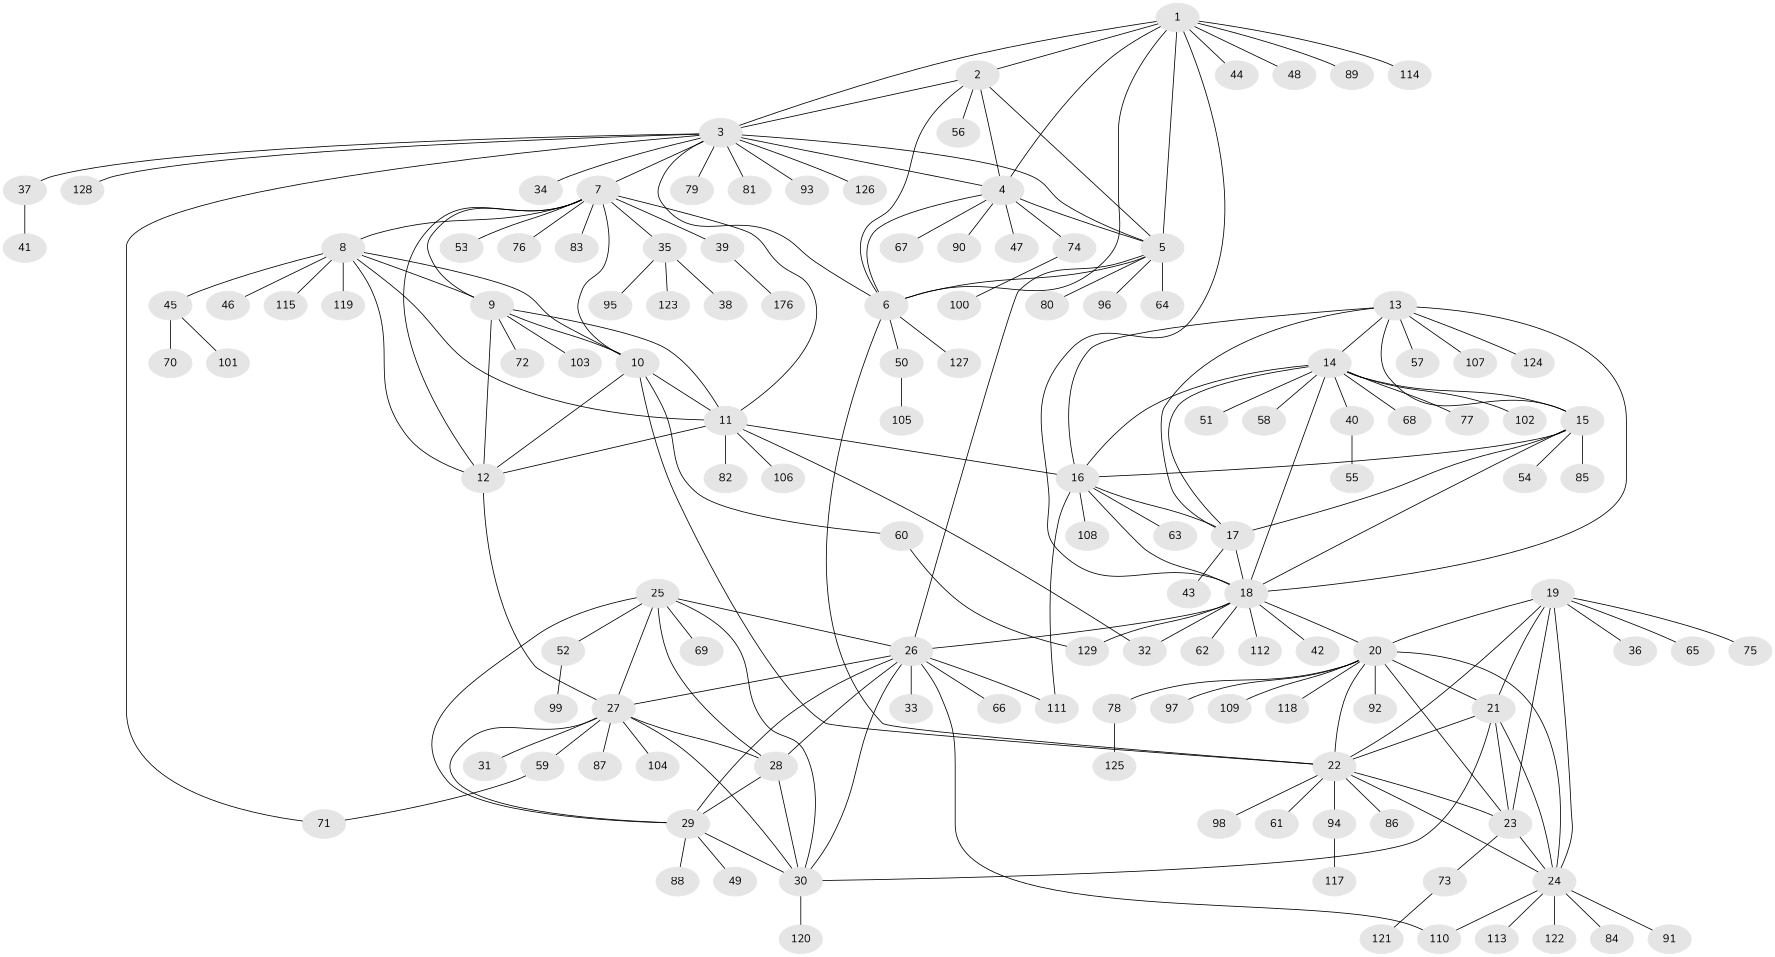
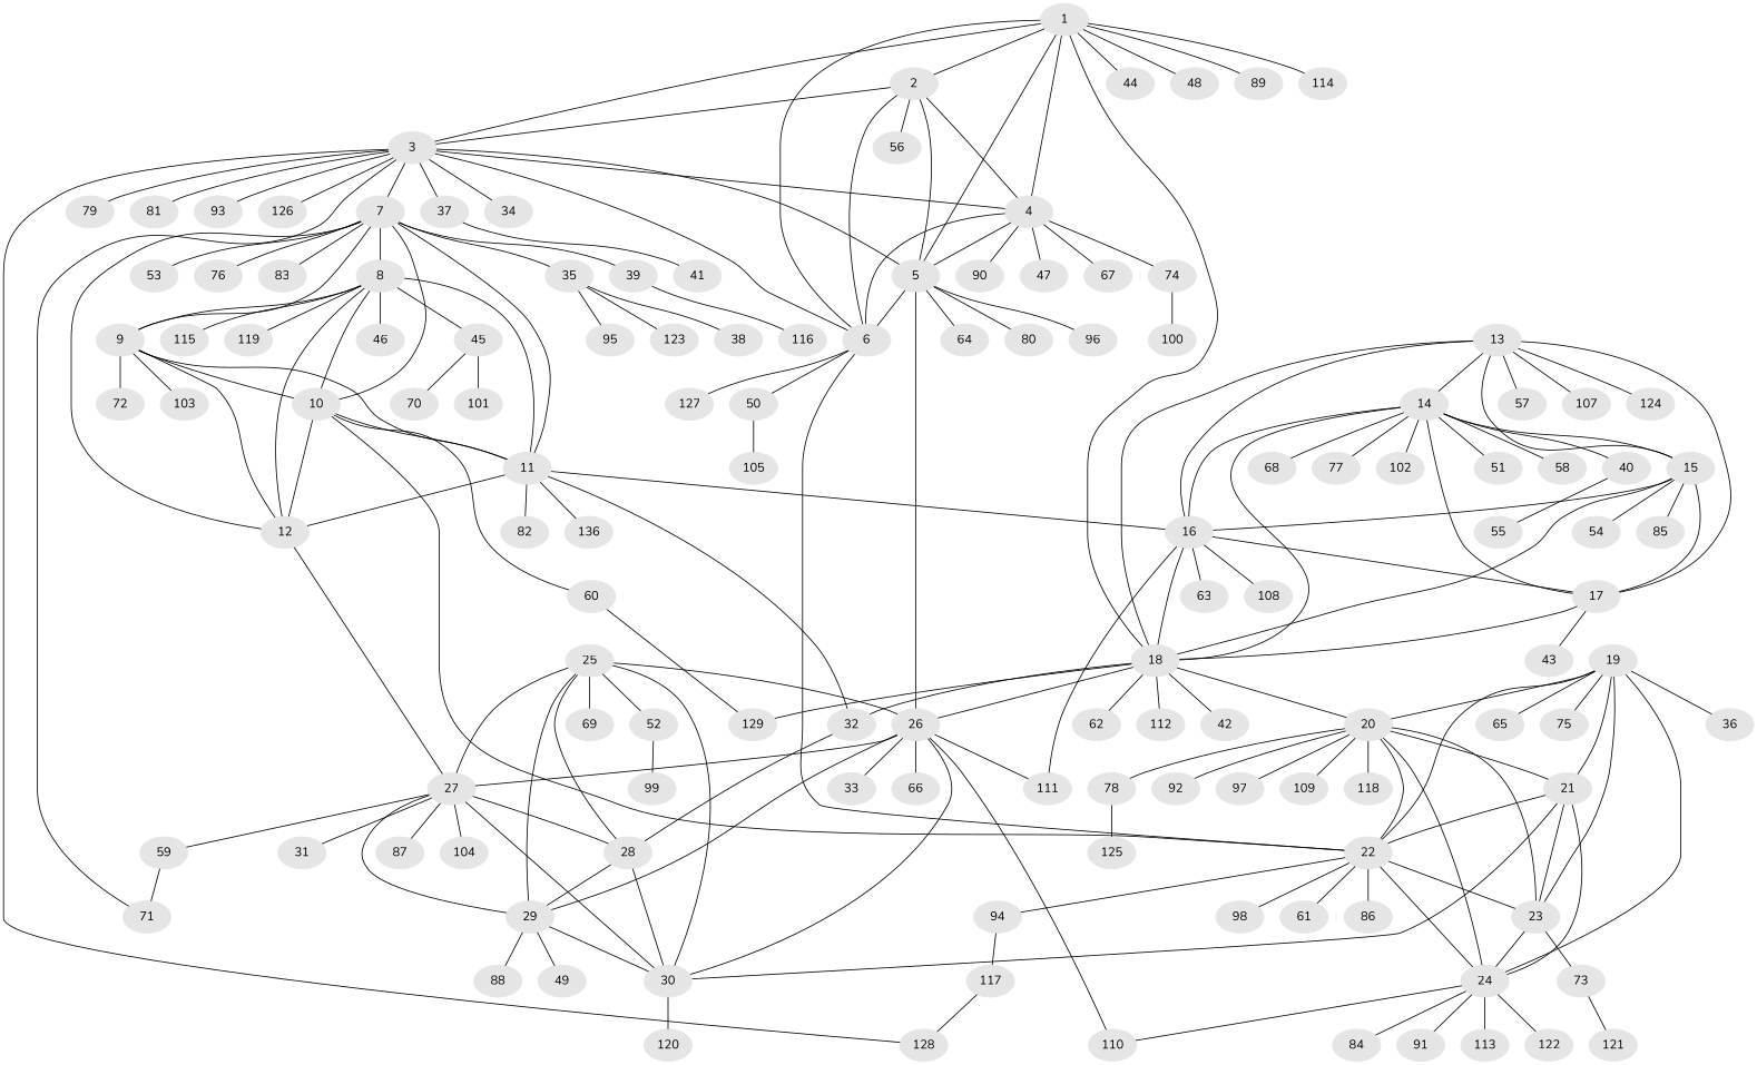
  graph {
    fontname=Nunito
    node [color=gray90 fontname=Nunito style=filled]
    edge [fontname=Nunito]
    1
    2
    3
    4
    5
    6
    18
    44
    48
    89
    114
    56
    7
    34
    37
    71
    79
    81
    93
    126
    128
    47
    67
    74
    90
    26
    64
    80
    96
    22
    50
    127
    32
    20
    42
    62
    112
    129
    8
    9
    10
    11
    12
    35
    39
    53
    76
    83
    41
    100
    27
    111
    30
    110
    28
    29
    33
    66
    23
    24
    61
    86
    94
    98
    105
    45
    46
    115
    119
    72
    103
    60
    16
    82
-   106
+   106 [label=136]
    38
    95
    123
-   116 [label=176]
+   116
    70
    101
    17
    63
    108
    31
    59
    87
    104
    13
    14
    15
    57
    107
    124
    40
    51
    58
    68
    77
    102
    54
    85
    43
    55
    21
    78
    92
    97
    109
    118
    19
    36
    65
    75
    73
    84
    91
    113
    122
    125
    120
    117
    121
    25
    52
    69
    49
    88
    99
    1 -- 2
    1 -- 3
    1 -- 4
    1 -- 5
    1 -- 6
    1 -- 18
    1 -- 44
    1 -- 48
    1 -- 89
    1 -- 114
    2 -- 3
    2 -- 4
    2 -- 5
    2 -- 6
    2 -- 56
    3 -- 4
    3 -- 5
    3 -- 6
    3 -- 7
    3 -- 34
    3 -- 37
    3 -- 71
    3 -- 79
    3 -- 81
    3 -- 93
    3 -- 126
    3 -- 128
    4 -- 5
    4 -- 6
    4 -- 47
    4 -- 67
    4 -- 74
    4 -- 90
    5 -- 6
    5 -- 26
    5 -- 64
    5 -- 80
    5 -- 96
    6 -- 22
    6 -- 50
    6 -- 127
    18 -- 26
    18 -- 32
    18 -- 20
    18 -- 42
    18 -- 62
    18 -- 112
    18 -- 129
    7 -- 8
    7 -- 9
    7 -- 10
    7 -- 11
    7 -- 12
    7 -- 35
    7 -- 39
    7 -- 53
    7 -- 76
    7 -- 83
    37 -- 41
    74 -- 100
    26 -- 27
    26 -- 111
    26 -- 30
    26 -- 110
-   26 -- 28
+   32 -- 28
    26 -- 29
    26 -- 33
    26 -- 66
    22 -- 23
    22 -- 24
    22 -- 61
    22 -- 86
    22 -- 94
    22 -- 98
    50 -- 105
    20 -- 22
    20 -- 23
    20 -- 24
    20 -- 21
    20 -- 78
    20 -- 92
    20 -- 97
    20 -- 109
    20 -- 118
    8 -- 9
    8 -- 10
    8 -- 11
    8 -- 12
    8 -- 45
    8 -- 46
    8 -- 115
    8 -- 119
    9 -- 10
    9 -- 11
    9 -- 12
    9 -- 72
    9 -- 103
    10 -- 22
    10 -- 11
    10 -- 12
    10 -- 60
    11 -- 32
    11 -- 12
    11 -- 16
    11 -- 82
    11 -- 106
    12 -- 27
    35 -- 38
    35 -- 95
    35 -- 123
    39 -- 116
    27 -- 30
    27 -- 28
    27 -- 29
    27 -- 31
    27 -- 59
    27 -- 87
    27 -- 104
    30 -- 120
    28 -- 30
    28 -- 29
    29 -- 30
    29 -- 49
    29 -- 88
    23 -- 24
    23 -- 73
    24 -- 110
    24 -- 84
    24 -- 91
    24 -- 113
    24 -- 122
    94 -- 117
    45 -- 70
    45 -- 101
    60 -- 129
    16 -- 18
    16 -- 111
    16 -- 17
    16 -- 63
    16 -- 108
    17 -- 18
    17 -- 43
    59 -- 71
    13 -- 18
    13 -- 16
    13 -- 17
    13 -- 14
    13 -- 15
    13 -- 57
    13 -- 107
    13 -- 124
    14 -- 18
    14 -- 16
    14 -- 17
    14 -- 15
    14 -- 40
    14 -- 51
    14 -- 58
    14 -- 68
    14 -- 77
    14 -- 102
    15 -- 18
    15 -- 16
    15 -- 17
    15 -- 54
    15 -- 85
    40 -- 55
    21 -- 22
    21 -- 30
    21 -- 23
    21 -- 24
    78 -- 125
    19 -- 22
    19 -- 20
    19 -- 23
    19 -- 24
    19 -- 21
    19 -- 36
    19 -- 65
    19 -- 75
    73 -- 121
+   117 -- 128
    25 -- 26
    25 -- 27
    25 -- 30
    25 -- 28
    25 -- 29
    25 -- 52
    25 -- 69
    52 -- 99
  }
